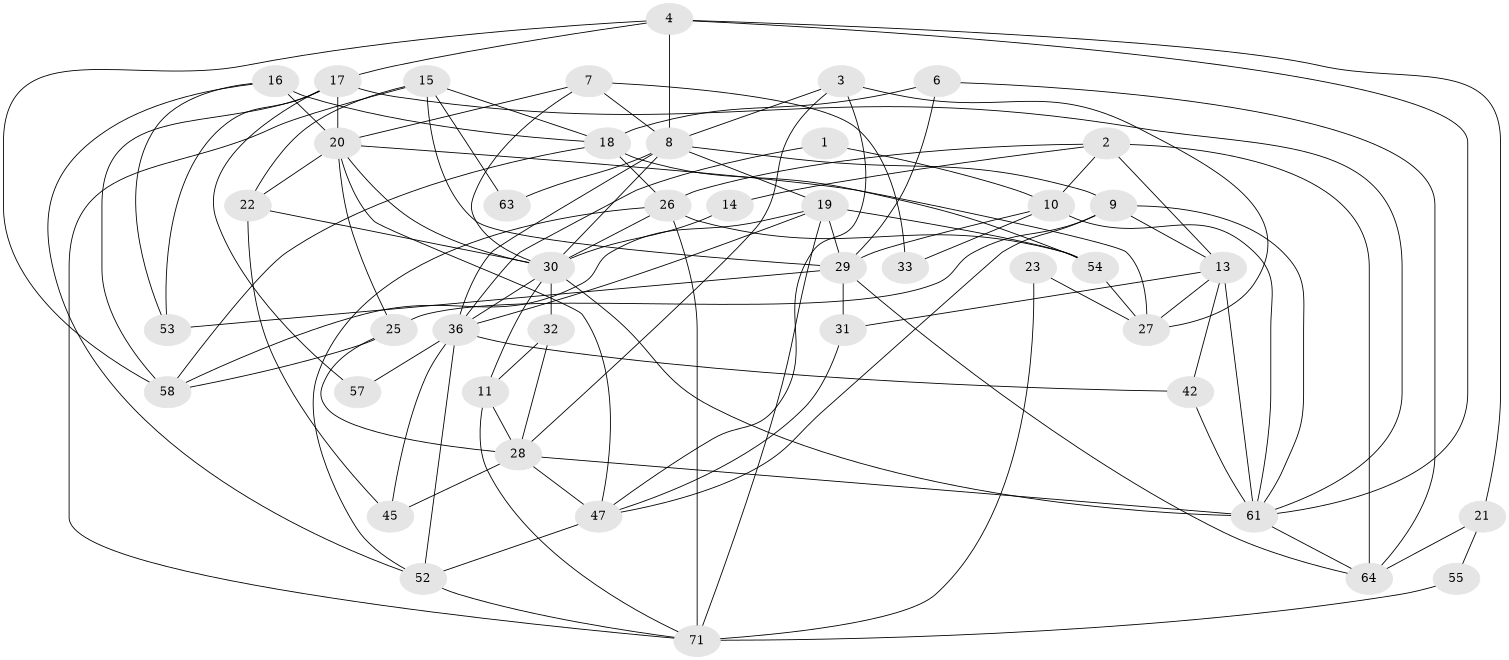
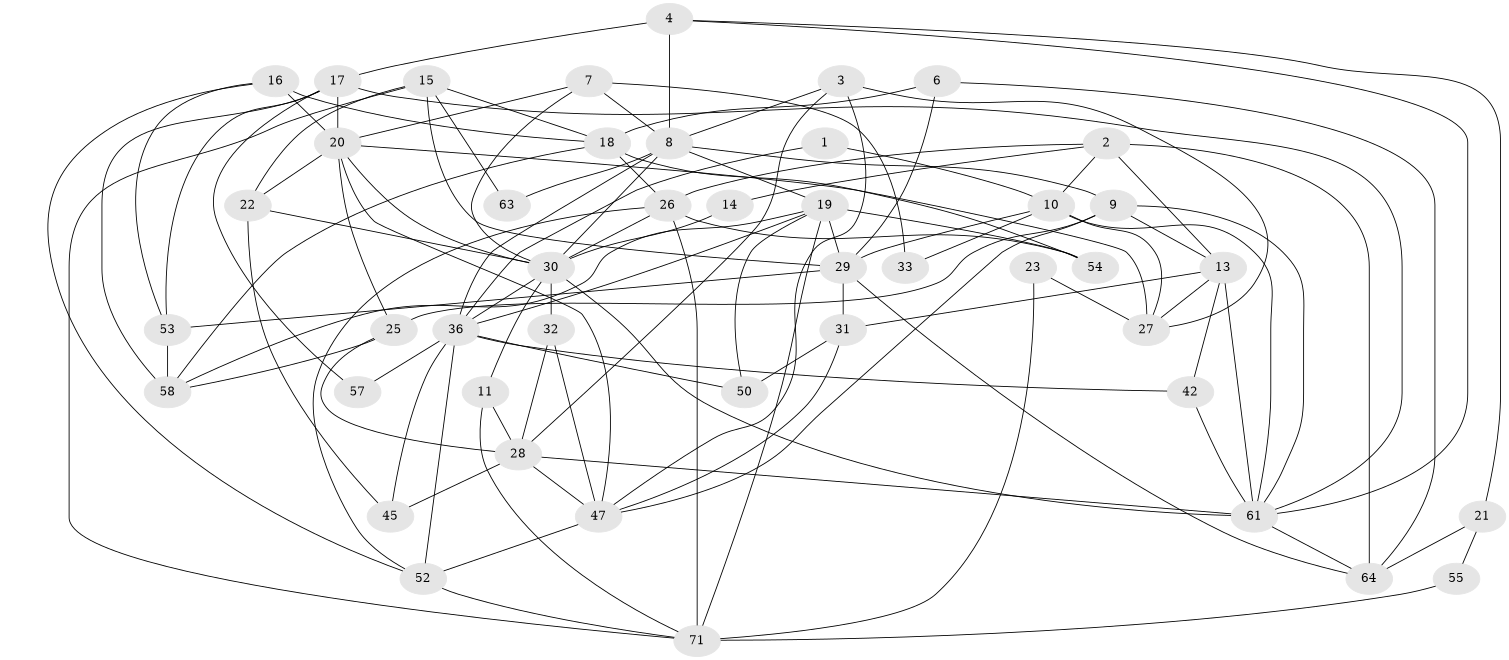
  graph {
    node [color=gray90 style=filled]
    10 [super="+41"]
    27 [super="+48"]
    61 [super="+70"]
    29 [super="+38"]
    33
    1
    36 [super="+43"]
    42
    52 [super="+74"]
    57
+   50
    45
    2 [super="+51"]
    13 [super="+46"]
    14
    26 [super="+40"]
    64
    31 [super="+69"]
    30 [super="+68"]
    71 [super="+73"]
    54 [super="+66"]
    3 [super="+35"]
    8 [super="+12"]
    28 [super="+44"]
    47 [super="+56"]
    9 [super="+24"]
    19 [super="+75"]
    63
    32
    4 [super="+5"]
    17 [super="+37"]
    21
    58 [super="+62"]
    20 [super="+65"]
    53
    55
    6 [super="+49"]
    18 [super="+39"]
    7 [super="+67"]
    25
    22 [super="+72"]
    11 [super="+34"]
    15 [super="+60"]
    16 [super="+59"]
    23
-   54 -- 27
+   10 -- 27
    10 -- 61
    10 -- 29
    10 -- 33
    61 -- 64
    29 -- 64
    29 -- 31
    29 -- 53
    1 -- 10 [weight=2]
    1 -- 36
    36 -- 42
    36 -- 52
    36 -- 57
+   36 -- 50
    36 -- 45
    42 -- 61
    52 -- 71
    2 -- 10
    2 -- 13 [weight=2]
    2 -- 14
    2 -- 26
    2 -- 64
    13 -- 27
    13 -- 61 [weight=2]
    13 -- 42
    13 -- 31
    14 -- 30
    26 -- 52
    26 -- 30
    26 -- 71
    26 -- 54
+   31 -- 50
    31 -- 47
    30 -- 61
    30 -- 36
    30 -- 32
    3 -- 27
    3 -- 8
    3 -- 28
    3 -- 47
    8 -- 36
    8 -- 30
    8 -- 9
    8 -- 19
    8 -- 63
    28 -- 61
    28 -- 45
    28 -- 47
    28 -- 32
    47 -- 52
    9 -- 61
    9 -- 13
    9 -- 47
    9 -- 25
    19 -- 29
    19 -- 36
+   19 -- 50
    19 -- 71
    19 -- 54
    19 -- 58
-   32 -- 11
+   32 -- 47
    4 -- 61
    4 -- 8
    4 -- 17
    4 -- 21
-   4 -- 58
+   53 -- 58
    17 -- 61
    17 -- 57
    17 -- 58
    17 -- 20
    17 -- 53
    21 -- 64
    21 -- 55
    20 -- 27
    20 -- 30
    20 -- 47
    20 -- 25
    20 -- 22
    55 -- 71
    6 -- 29
    6 -- 64
    6 -- 18 [weight=2]
    18 -- 26
    18 -- 54
    18 -- 58
    7 -- 33
    7 -- 30
    7 -- 8
    7 -- 20
    25 -- 28
    25 -- 58
    22 -- 45
    22 -- 30
    11 -- 30
    11 -- 71
    11 -- 28
    15 -- 29
    15 -- 71
    15 -- 63
    15 -- 18
    15 -- 22
    16 -- 52
    16 -- 20 [weight=2]
    16 -- 53
    16 -- 18
    23 -- 27
    23 -- 71
  }
